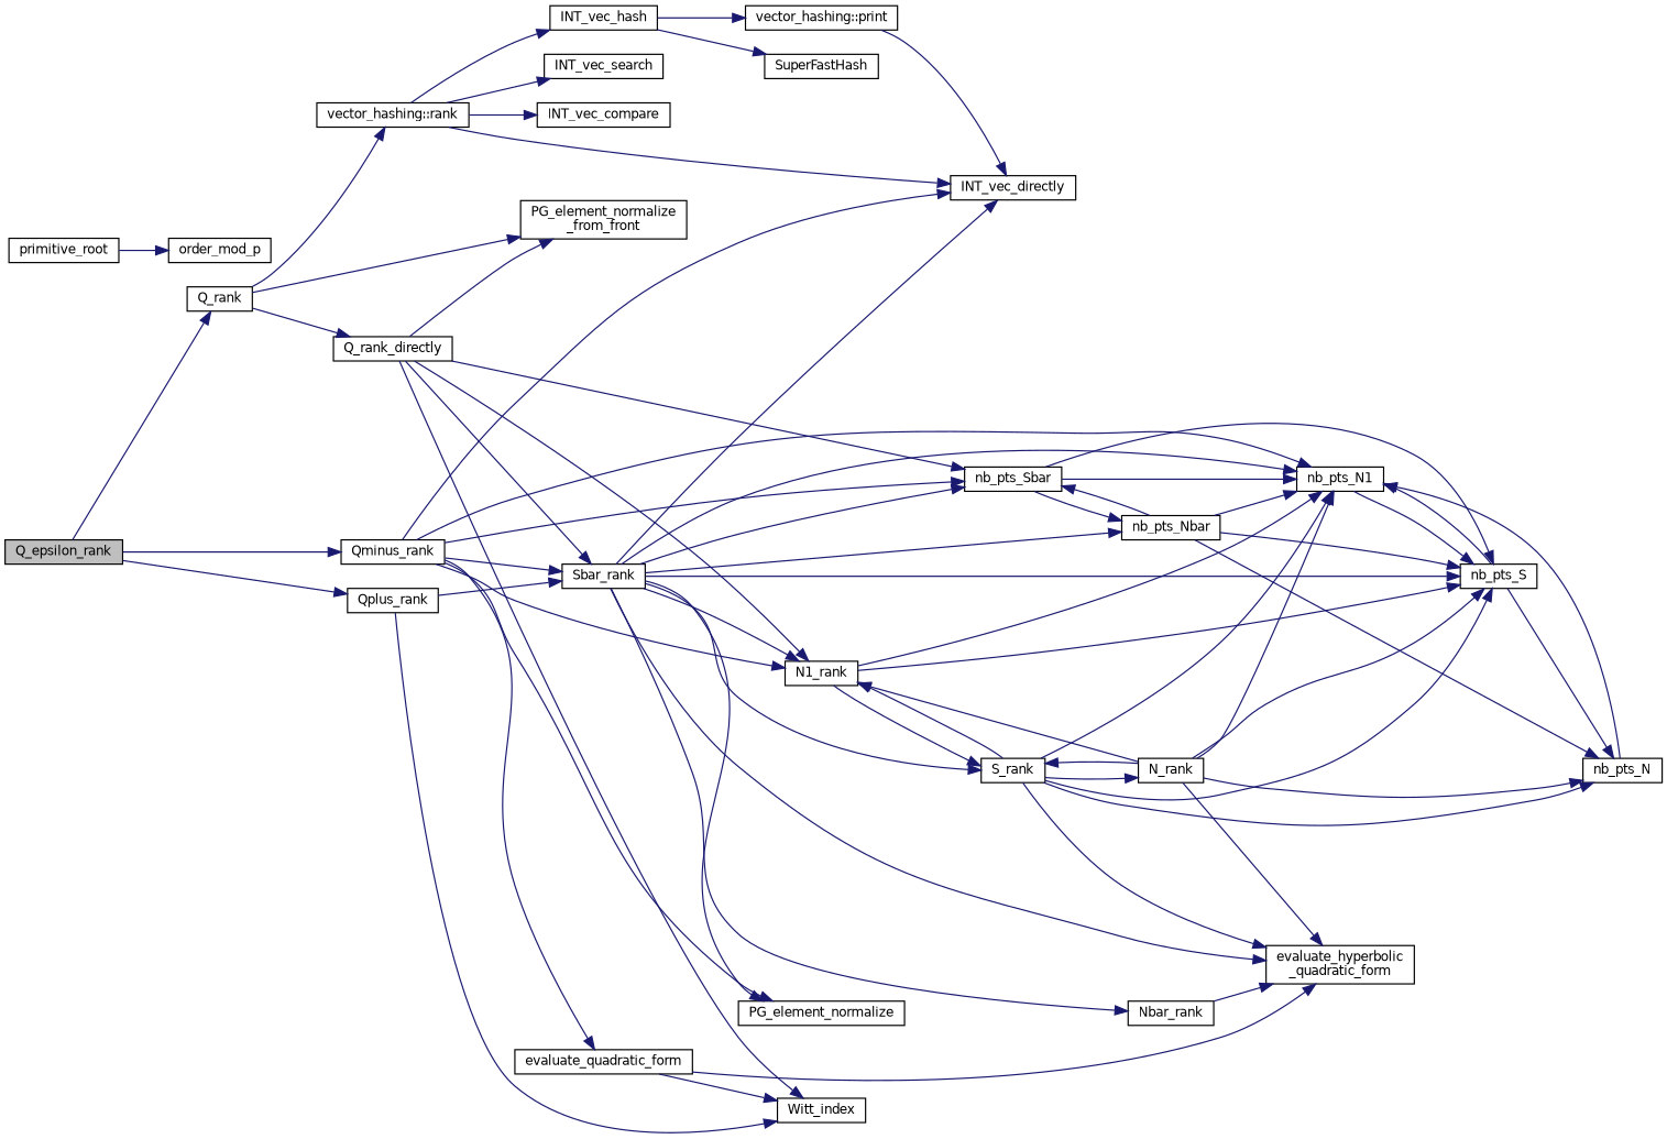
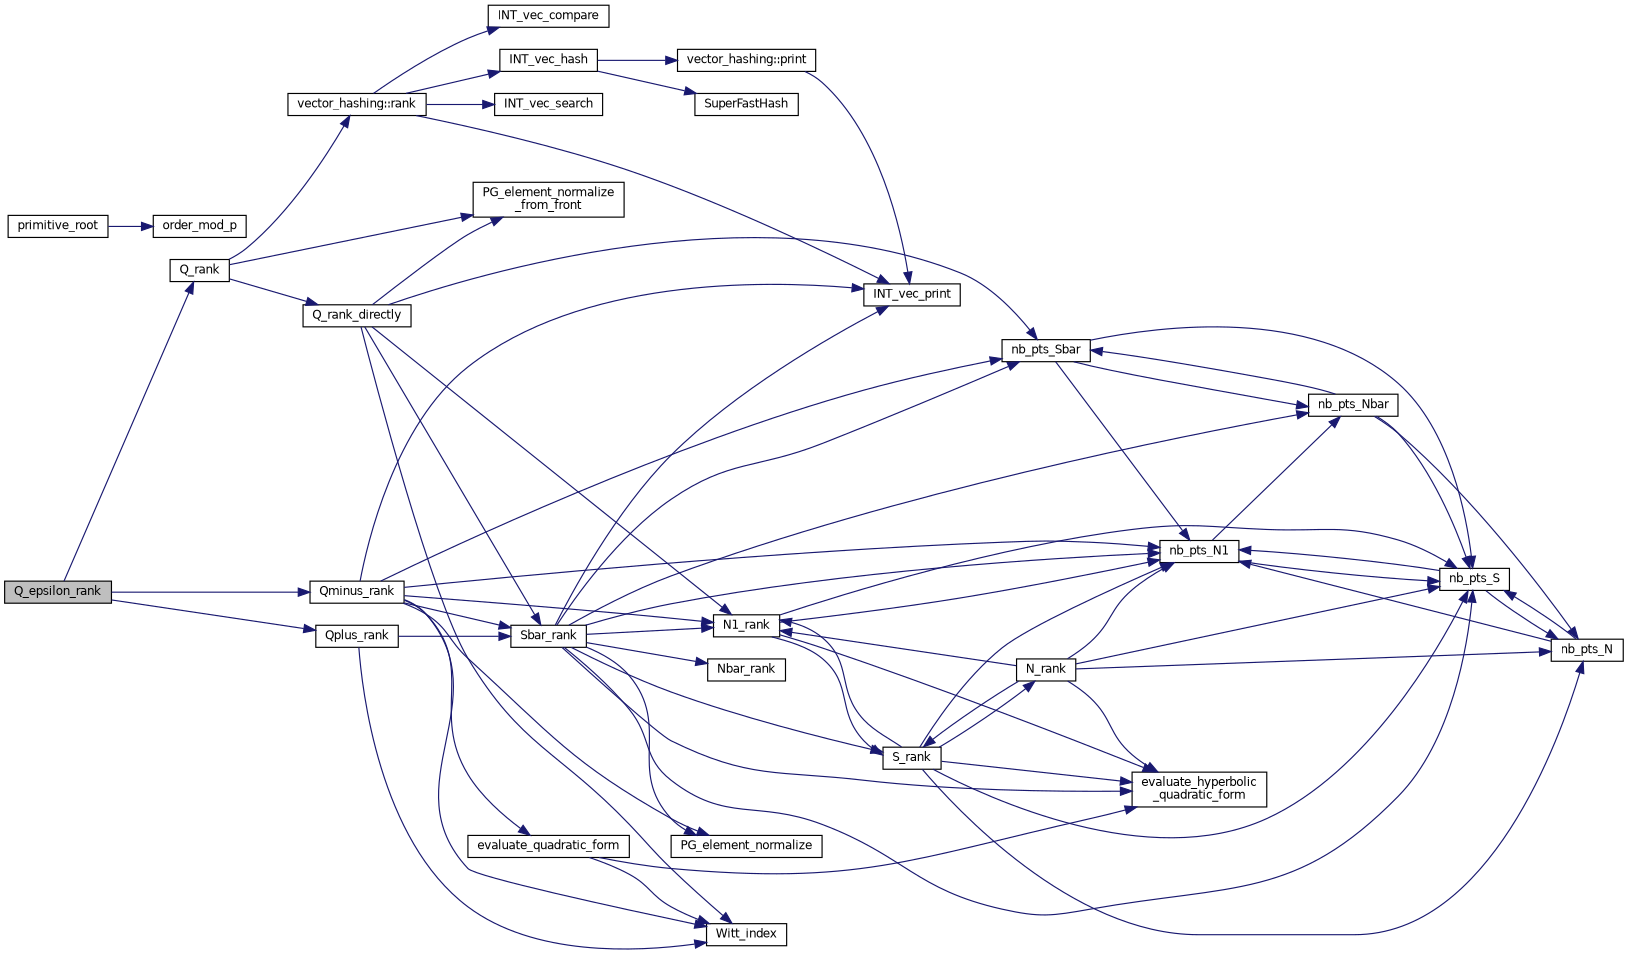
  digraph {
    rankdir=LR
    node [color=black fillcolor=white fontname=Helvetica fontsize=10 shape=record style=filled]
    edge [color=midnightblue fontname=Helvetica fontsize=10 labelfontname=Helvetica labelfontsize=10 style=solid]
    n1 [fillcolor=grey75 fontcolor=black height=0.2 label=Q_epsilon_rank width=0.4]
    n2 [height=0.2 label=Q_rank width=0.4]
    n3 [height=0.2 label=Qplus_rank width=0.4]
    n4 [height=0.2 label=Qminus_rank width=0.4]
    n5 [height=0.2 label="PG_element_normalize\l_from_front" width=0.4]
    n6 [height=0.2 label="vector_hashing::rank" width=0.4]
    n7 [height=0.2 label=Q_rank_directly width=0.4]
    n8 [height=0.2 label=Witt_index width=0.4]
    n9 [height=0.2 label=Sbar_rank width=0.4]
-   n10 [height=0.2 label=INT_vec_directly width=0.4]
+   n10 [height=0.2 label=INT_vec_print width=0.4]
    n11 [height=0.2 label=nb_pts_Sbar width=0.4]
    n12 [height=0.2 label=N1_rank width=0.4]
    n13 [height=0.2 label=nb_pts_N1 width=0.4]
    n14 [height=0.2 label=PG_element_normalize width=0.4]
    n15 [height=0.2 label=evaluate_quadratic_form width=0.4]
    n16 [height=0.2 label=INT_vec_hash width=0.4]
    n17 [height=0.2 label=INT_vec_search width=0.4]
    n18 [height=0.2 label=INT_vec_compare width=0.4]
    n19 [height=0.2 label="vector_hashing::print" width=0.4]
    n20 [height=0.2 label=SuperFastHash width=0.4]
    n21 [height=0.2 label=nb_pts_S width=0.4]
    n22 [height=0.2 label=nb_pts_Nbar width=0.4]
    n23 [height=0.2 label=S_rank width=0.4]
    n24 [height=0.2 label="evaluate_hyperbolic\l_quadratic_form" width=0.4]
    n25 [height=0.2 label=Nbar_rank width=0.4]
    n26 [height=0.2 label=nb_pts_N width=0.4]
    n27 [height=0.2 label=N_rank width=0.4]
    n28 [height=0.2 label=primitive_root width=0.4]
    n29 [height=0.2 label=order_mod_p width=0.4]
    n1 -> n2
    n1 -> n3
    n1 -> n4
    n2 -> n5
    n2 -> n6
    n2 -> n7
    n3 -> n8
    n3 -> n9
+   n4 -> n8
    n4 -> n9
    n4 -> n10
    n4 -> n11
    n4 -> n12
    n4 -> n13
    n4 -> n14
    n4 -> n15
    n6 -> n10
    n6 -> n16
    n6 -> n17
    n6 -> n18
    n7 -> n5
    n7 -> n8
    n7 -> n9
    n7 -> n11
    n7 -> n12
    n9 -> n10
    n9 -> n11
    n9 -> n12
    n9 -> n13
    n9 -> n14
    n9 -> n21
    n9 -> n22
    n9 -> n23
    n9 -> n24
    n9 -> n25
    n11 -> n13
    n11 -> n21
    n11 -> n22
    n12 -> n13
    n12 -> n21
    n12 -> n23
-   n25 -> n24
+   n12 -> n24
    n13 -> n21
    n15 -> n8
    n15 -> n24
    n16 -> n19
    n16 -> n20
    n19 -> n10
    n21 -> n13
    n21 -> n26
    n22 -> n11
-   n22 -> n13
+   n13 -> n22
    n22 -> n21
    n22 -> n26
    n23 -> n12
    n23 -> n13
    n23 -> n21
    n23 -> n24
    n23 -> n26
    n23 -> n27
    n26 -> n13
+   n26 -> n21
    n27 -> n12
    n27 -> n13
    n27 -> n21
    n27 -> n23
    n27 -> n24
    n27 -> n26
    n28 -> n29
  }
